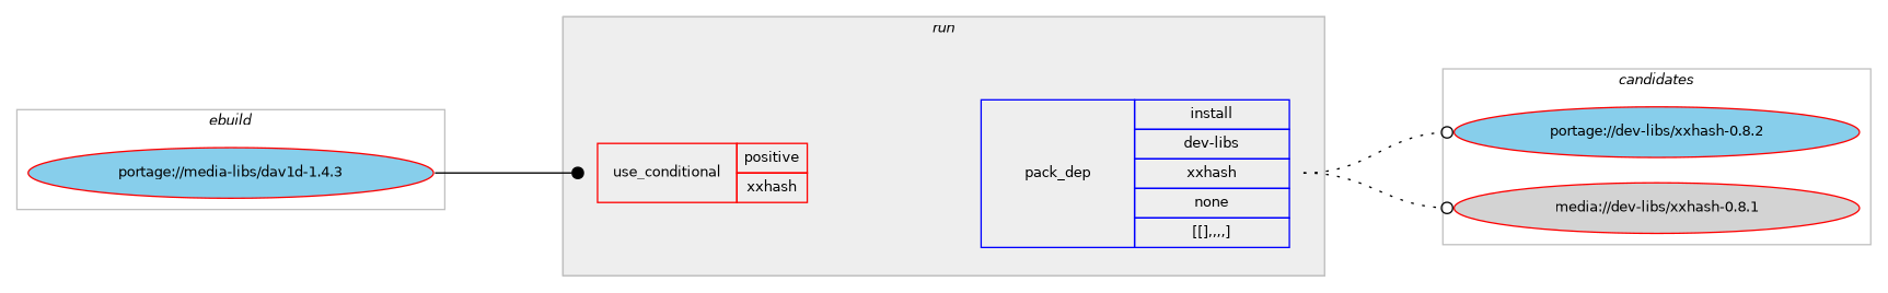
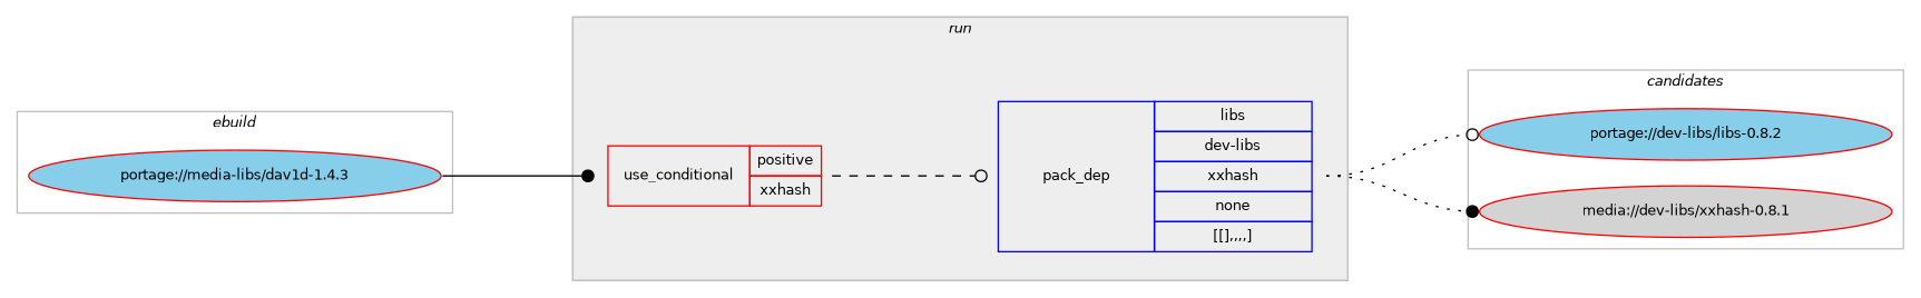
  digraph {
    compound=true
    concentrate=true
    fontname=Helvetica
    fontsize=10
    newrank=true
    rankdir=LR
    ranksep=1.5
    node [color=red fontname=Helvetica fontsize=10 style=filled]
    edge [arrowhead=dot headport=w style=dotted tailport=e weight=20]
    n1 [fillcolor=skyblue label="portage://media-libs/dav1d-1.4.3" width=4]
-   n2 [color=blue label=<<TABLE BORDER="0" CELLBORDER="1" CELLSPACING="0" CELLPADDING="4" WIDTH="220"><TR><TD ROWSPAN="6" CELLPADDING="30">pack_dep</TD></TR><TR><TD WIDTH="110">install</TD></TR><TR><TD>dev-libs</TD></TR><TR><TD>xxhash</TD></TR><TR><TD>none</TD></TR><TR><TD>[[],,,,]</TD></TR></TABLE>> shape=none style=""]
+   n2 [color=blue label=<<TABLE BORDER="0" CELLBORDER="1" CELLSPACING="0" CELLPADDING="4" WIDTH="220"><TR><TD ROWSPAN="6" CELLPADDING="30">pack_dep</TD></TR><TR><TD WIDTH="110">libs</TD></TR><TR><TD>dev-libs</TD></TR><TR><TD>xxhash</TD></TR><TR><TD>none</TD></TR><TR><TD>[[],,,,]</TD></TR></TABLE>> shape=none style=""]
    n3 [label=<<TABLE BORDER="0" CELLBORDER="1" CELLSPACING="0" CELLPADDING="4"><TR><TD ROWSPAN="3" CELLPADDING="10">use_conditional</TD></TR><TR><TD>positive</TD></TR><TR><TD>xxhash</TD></TR></TABLE>> shape=none style=""]
-   n4 [fillcolor=skyblue label="portage://dev-libs/xxhash-0.8.2" width=4]
+   n4 [fillcolor=skyblue label="portage://dev-libs/libs-0.8.2" width=4]
    n5 [fillcolor=lightgrey label="media://dev-libs/xxhash-0.8.1" width=4]
    subgraph cluster_1 {
      color=gray
      label=<<i>ebuild</i>>
      n1
    }
    subgraph cluster_2 {
      color=gray
      label=<<i>dependencies</i>>
      subgraph cluster_3 {
        color=gray
        fillcolor="#eeeeee"
        label=<<i>compile and run</i>>
        style=filled
      }
      subgraph cluster_4 {
        color=gray
        fillcolor="#eeeeee"
        label=<<i>compile</i>>
        style=filled
        subgraph sub_5 {
          color=gray
          fillcolor="#eeeeee"
          label=<<i>compile</i>>
          style=filled
          n3
          subgraph sub_6 {
            color=gray
            fillcolor="#eeeeee"
            label=<<i>compile</i>>
            style=filled
            n2
          }
        }
      }
      subgraph cluster_7 {
        color=gray
        fillcolor="#eeeeee"
        label=<<i>run</i>>
        style=filled
      }
    }
    subgraph cluster_8 {
      color=gray
      label=<<i>candidates</i>>
      rank=same
      subgraph sub_9 {
        color=black
        label=<<i>candidates</i>>
        nodesep=1
        rank=same
        n4
        n5
      }
    }
    n1 -> n3 [style=solid]
    n2 -> n4 [arrowhead=odot weight=100]
-   n2 -> n5 [arrowhead=odot weight=100]
+   n2 -> n5 [weight=100]
+   n3 -> n2 [arrowhead=odot style=dashed]
  }
